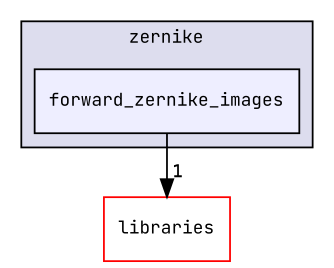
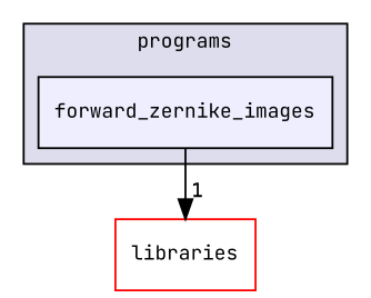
  digraph {
    compound=true
    fontname="JetBrains Mono"
    node [fontname="JetBrains Mono" fontsize=10 shape=box style=filled]
    n1 [fillcolor="#eeeeff" label=forward_zernike_images pencolor=black]
    n2 [color=red fillcolor=white label=libraries]
    subgraph cluster_1 {
      bgcolor="#ddddee"
      fontsize=10
-     label=zernike
+     label=programs
      pencolor=black
      n1
    }
    n1 -> n2 [headlabel=1 labeldistance=1.5 labelfontname=Helvetica labelfontsize=10 fontname="JetBrains Mono"]
  }
